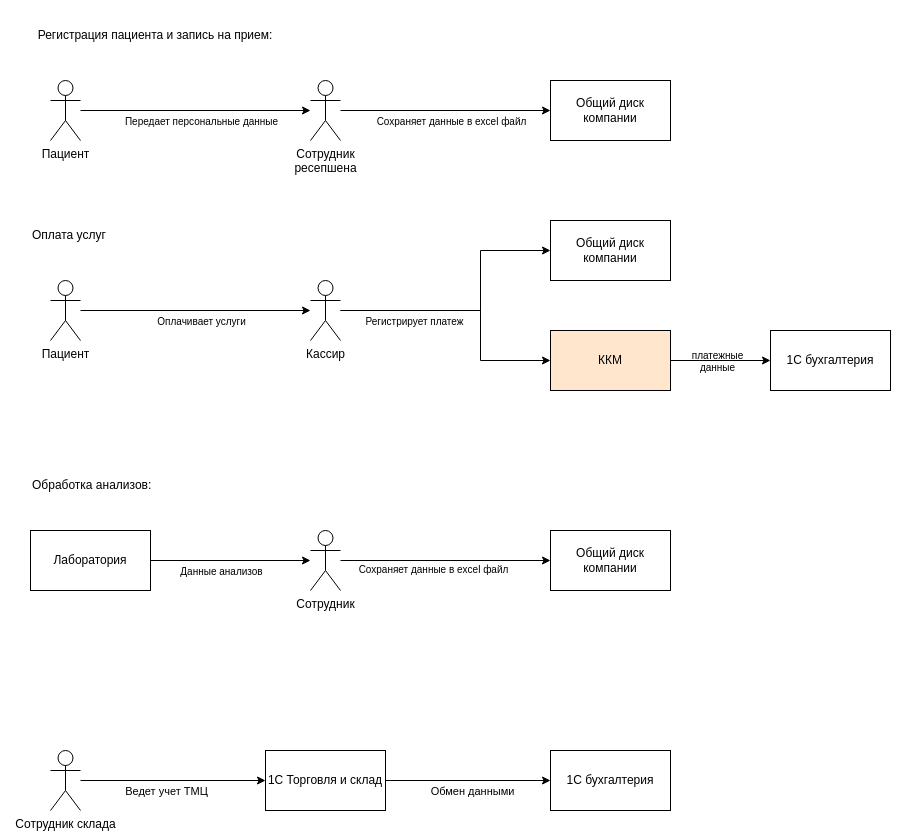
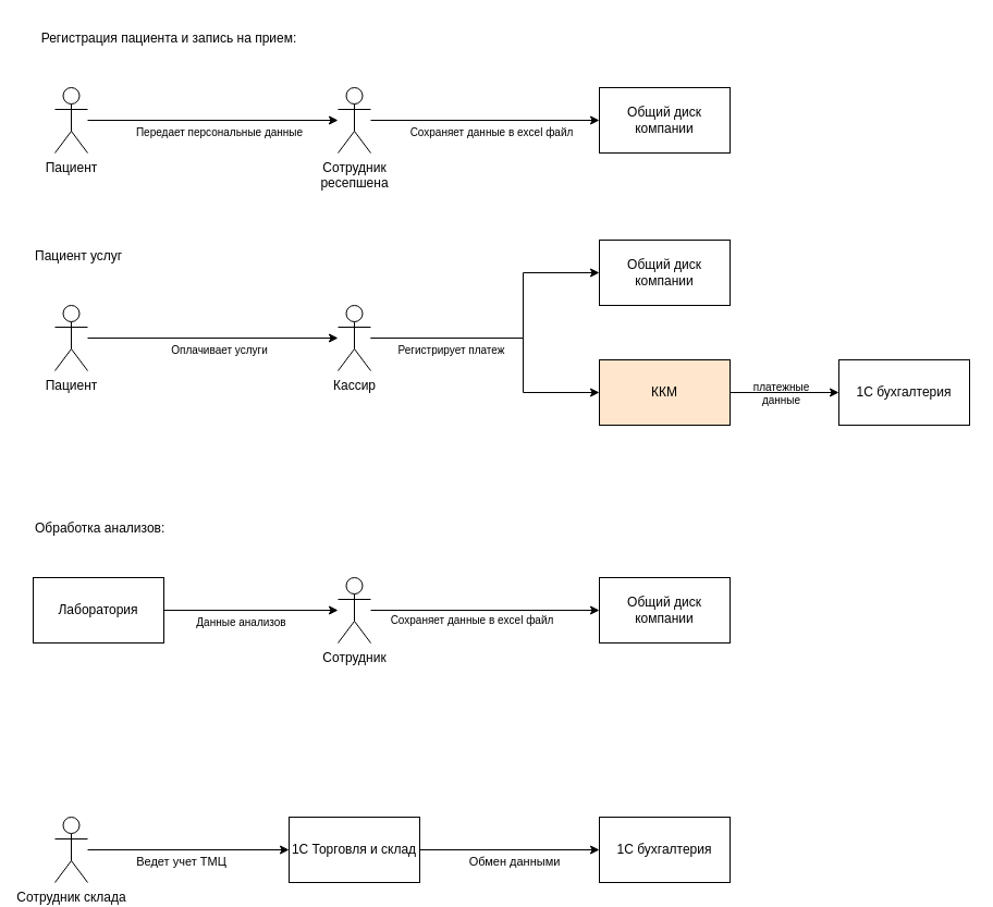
  <mxCell id="0" />
  <mxCell id="1" parent="0" />
  <mxCell id="2" style="edgeStyle=orthogonalEdgeStyle;rounded=0;orthogonalLoop=1;jettySize=auto;html=1;" edge="1" parent="1" source="4" target="7"><mxGeometry relative="1" as="geometry" /></mxCell>
  <mxCell id="3" value="&lt;font style=&quot;font-size: 10px;&quot;&gt;Передает персональные данные&lt;/font&gt;" style="edgeLabel;html=1;align=center;verticalAlign=middle;resizable=0;points=[];" vertex="1" connectable="0" parent="2"><mxGeometry x="0.425" y="3" relative="1" as="geometry"><mxPoint x="-44" y="13" as="offset" /></mxGeometry></mxCell>
  <mxCell id="4" value="Пациент" style="shape=umlActor;verticalLabelPosition=bottom;verticalAlign=top;html=1;outlineConnect=0;" vertex="1" parent="1"><mxGeometry x="50" y="80" width="30" height="60" as="geometry" /></mxCell>
  <mxCell id="5" style="edgeStyle=orthogonalEdgeStyle;rounded=0;orthogonalLoop=1;jettySize=auto;html=1;" edge="1" parent="1" source="7" target="8"><mxGeometry relative="1" as="geometry" /></mxCell>
  <mxCell id="6" value="Сохраняет данные в excel файл" style="edgeLabel;html=1;align=center;verticalAlign=middle;resizable=0;points=[];fontSize=10;" vertex="1" connectable="0" parent="5"><mxGeometry x="0.5" y="2" relative="1" as="geometry"><mxPoint x="-48" y="12" as="offset" /></mxGeometry></mxCell>
  <mxCell id="7" value="Сотрудник&lt;br&gt;ресепшена" style="shape=umlActor;verticalLabelPosition=bottom;verticalAlign=top;html=1;outlineConnect=0;" vertex="1" parent="1"><mxGeometry x="310" y="80" width="30" height="60" as="geometry" /></mxCell>
  <mxCell id="8" value="Общий диск компании" style="rounded=0;whiteSpace=wrap;html=1;" vertex="1" parent="1"><mxGeometry x="550" y="80" width="120" height="60" as="geometry" /></mxCell>
  <mxCell id="9" value="Регистрация пациента и запись на прием:" style="text;html=1;align=center;verticalAlign=middle;whiteSpace=wrap;rounded=0;" vertex="1" parent="1"><mxGeometry x="20" y="20" width="270" height="30" as="geometry" /></mxCell>
  <mxCell id="10" style="edgeStyle=orthogonalEdgeStyle;rounded=0;orthogonalLoop=1;jettySize=auto;html=1;" edge="1" parent="1" source="12" target="16"><mxGeometry relative="1" as="geometry" /></mxCell>
  <mxCell id="11" value="&lt;span style=&quot;font-size: 10px;&quot;&gt;Оплачивает услуги&lt;/span&gt;" style="edgeLabel;html=1;align=center;verticalAlign=middle;resizable=0;points=[];" vertex="1" connectable="0" parent="10"><mxGeometry x="0.425" y="3" relative="1" as="geometry"><mxPoint x="-44" y="13" as="offset" /></mxGeometry></mxCell>
  <mxCell id="12" value="Пациент" style="shape=umlActor;verticalLabelPosition=bottom;verticalAlign=top;html=1;outlineConnect=0;" vertex="1" parent="1"><mxGeometry x="50" y="280" width="30" height="60" as="geometry" /></mxCell>
  <mxCell id="13" style="edgeStyle=orthogonalEdgeStyle;rounded=0;orthogonalLoop=1;jettySize=auto;html=1;" edge="1" parent="1" source="16" target="17"><mxGeometry relative="1" as="geometry"><Array as="points"><mxPoint x="480" y="310" /><mxPoint x="480" y="250" /></Array></mxGeometry></mxCell>
  <mxCell id="14" style="edgeStyle=orthogonalEdgeStyle;rounded=0;orthogonalLoop=1;jettySize=auto;html=1;entryX=0;entryY=0.5;entryDx=0;entryDy=0;" edge="1" parent="1" source="16" target="21"><mxGeometry relative="1" as="geometry"><Array as="points"><mxPoint x="480" y="310" /><mxPoint x="480" y="360" /></Array></mxGeometry></mxCell>
  <mxCell id="15" value="Регистрирует платеж" style="edgeLabel;html=1;align=center;verticalAlign=middle;resizable=0;points=[];fontSize=10;" vertex="1" connectable="0" parent="14"><mxGeometry x="0.435" relative="1" as="geometry"><mxPoint x="-67" y="-37" as="offset" /></mxGeometry></mxCell>
  <mxCell id="16" value="Кассир" style="shape=umlActor;verticalLabelPosition=bottom;verticalAlign=top;html=1;outlineConnect=0;" vertex="1" parent="1"><mxGeometry x="310" y="280" width="30" height="60" as="geometry" /></mxCell>
  <mxCell id="17" value="Общий диск компании" style="rounded=0;whiteSpace=wrap;html=1;" vertex="1" parent="1"><mxGeometry x="550" y="220" width="120" height="60" as="geometry" /></mxCell>
- <mxCell id="18" value="Оплата услуг" style="text;html=1;align=left;verticalAlign=middle;whiteSpace=wrap;rounded=0;" vertex="1" parent="1"><mxGeometry x="30" y="220" width="270" height="30" as="geometry" /></mxCell>
+ <mxCell id="18" value="Пациент услуг" style="text;html=1;align=left;verticalAlign=middle;whiteSpace=wrap;rounded=0;" vertex="1" parent="1"><mxGeometry x="30" y="220" width="270" height="30" as="geometry" /></mxCell>
  <mxCell id="19" style="edgeStyle=orthogonalEdgeStyle;rounded=0;orthogonalLoop=1;jettySize=auto;html=1;" edge="1" parent="1" source="21" target="22"><mxGeometry relative="1" as="geometry" /></mxCell>
  <mxCell id="20" value="платежные &lt;br&gt;данные" style="edgeLabel;html=1;align=center;verticalAlign=middle;resizable=0;points=[];fontColor=default;labelBackgroundColor=none;fontSize=10;" vertex="1" connectable="0" parent="19"><mxGeometry x="-0.085" y="-3" relative="1" as="geometry"><mxPoint y="-3" as="offset" /></mxGeometry></mxCell>
  <mxCell id="21" value="ККМ" style="rounded=0;whiteSpace=wrap;html=1;fillColor=#ffe6cc;" vertex="1" parent="1"><mxGeometry x="550" y="330" width="120" height="60" as="geometry" /></mxCell>
  <mxCell id="22" value="1С бухгалтерия" style="rounded=0;whiteSpace=wrap;html=1;" vertex="1" parent="1"><mxGeometry x="770" y="330" width="120" height="60" as="geometry" /></mxCell>
  <mxCell id="23" style="edgeStyle=orthogonalEdgeStyle;rounded=0;orthogonalLoop=1;jettySize=auto;html=1;exitX=1;exitY=0.5;exitDx=0;exitDy=0;" edge="1" parent="1" source="28" target="26"><mxGeometry relative="1" as="geometry"><mxPoint x="80" y="560" as="sourcePoint" /></mxGeometry></mxCell>
  <mxCell id="24" value="&lt;span style=&quot;font-size: 10px;&quot;&gt;Данные анализов&lt;/span&gt;" style="edgeLabel;html=1;align=center;verticalAlign=middle;resizable=0;points=[];" vertex="1" connectable="0" parent="23"><mxGeometry x="0.425" y="3" relative="1" as="geometry"><mxPoint x="-44" y="13" as="offset" /></mxGeometry></mxCell>
  <mxCell id="25" style="edgeStyle=orthogonalEdgeStyle;rounded=0;orthogonalLoop=1;jettySize=auto;html=1;" edge="1" parent="1" source="26" target="29"><mxGeometry relative="1" as="geometry" /></mxCell>
  <mxCell id="26" value="Сотрудник" style="shape=umlActor;verticalLabelPosition=bottom;verticalAlign=top;html=1;outlineConnect=0;" vertex="1" parent="1"><mxGeometry x="310" y="530" width="30" height="60" as="geometry" /></mxCell>
  <mxCell id="27" value="Обработка анализов:" style="text;html=1;align=left;verticalAlign=middle;whiteSpace=wrap;rounded=0;" vertex="1" parent="1"><mxGeometry x="30" y="470" width="270" height="30" as="geometry" /></mxCell>
  <mxCell id="28" value="Лаборатория" style="rounded=0;whiteSpace=wrap;html=1;" vertex="1" parent="1"><mxGeometry x="30" y="530" width="120" height="60" as="geometry" /></mxCell>
  <mxCell id="29" value="Общий диск компании" style="rounded=0;whiteSpace=wrap;html=1;" vertex="1" parent="1"><mxGeometry x="550" y="530" width="120" height="60" as="geometry" /></mxCell>
  <mxCell id="30" value="Сохраняет данные в excel файл" style="edgeLabel;html=1;align=center;verticalAlign=middle;resizable=0;points=[];fontSize=10;" vertex="1" connectable="0" parent="1"><mxGeometry x="430" y="570" as="geometry"><mxPoint x="2" y="-2" as="offset" /></mxGeometry></mxCell>
  <mxCell id="31" style="edgeStyle=orthogonalEdgeStyle;rounded=0;orthogonalLoop=1;jettySize=auto;html=1;entryX=0;entryY=0.5;entryDx=0;entryDy=0;" edge="1" parent="1" source="33" target="36"><mxGeometry relative="1" as="geometry" /></mxCell>
  <mxCell id="32" value="Ведет учет ТМЦ" style="edgeLabel;html=1;align=center;verticalAlign=middle;resizable=0;points=[];" vertex="1" connectable="0" parent="31"><mxGeometry x="-0.224" relative="1" as="geometry"><mxPoint x="13" y="10" as="offset" /></mxGeometry></mxCell>
  <mxCell id="33" value="Сотрудник склада" style="shape=umlActor;verticalLabelPosition=bottom;verticalAlign=top;html=1;outlineConnect=0;" vertex="1" parent="1"><mxGeometry x="50" y="750" width="30" height="60" as="geometry" /></mxCell>
  <mxCell id="34" style="edgeStyle=orthogonalEdgeStyle;rounded=0;orthogonalLoop=1;jettySize=auto;html=1;entryX=0;entryY=0.5;entryDx=0;entryDy=0;" edge="1" parent="1" source="36" target="37"><mxGeometry relative="1" as="geometry" /></mxCell>
  <mxCell id="35" value="Обмен данными" style="edgeLabel;html=1;align=center;verticalAlign=middle;resizable=0;points=[];" vertex="1" connectable="0" parent="34"><mxGeometry x="0.304" y="1" relative="1" as="geometry"><mxPoint x="-22" y="11" as="offset" /></mxGeometry></mxCell>
  <mxCell id="36" value="1С Торговля и склад" style="rounded=0;whiteSpace=wrap;html=1;" vertex="1" parent="1"><mxGeometry x="265" y="750" width="120" height="60" as="geometry" /></mxCell>
  <mxCell id="37" value="1С бухгалтерия" style="rounded=0;whiteSpace=wrap;html=1;" vertex="1" parent="1"><mxGeometry x="550" y="750" width="120" height="60" as="geometry" /></mxCell>
